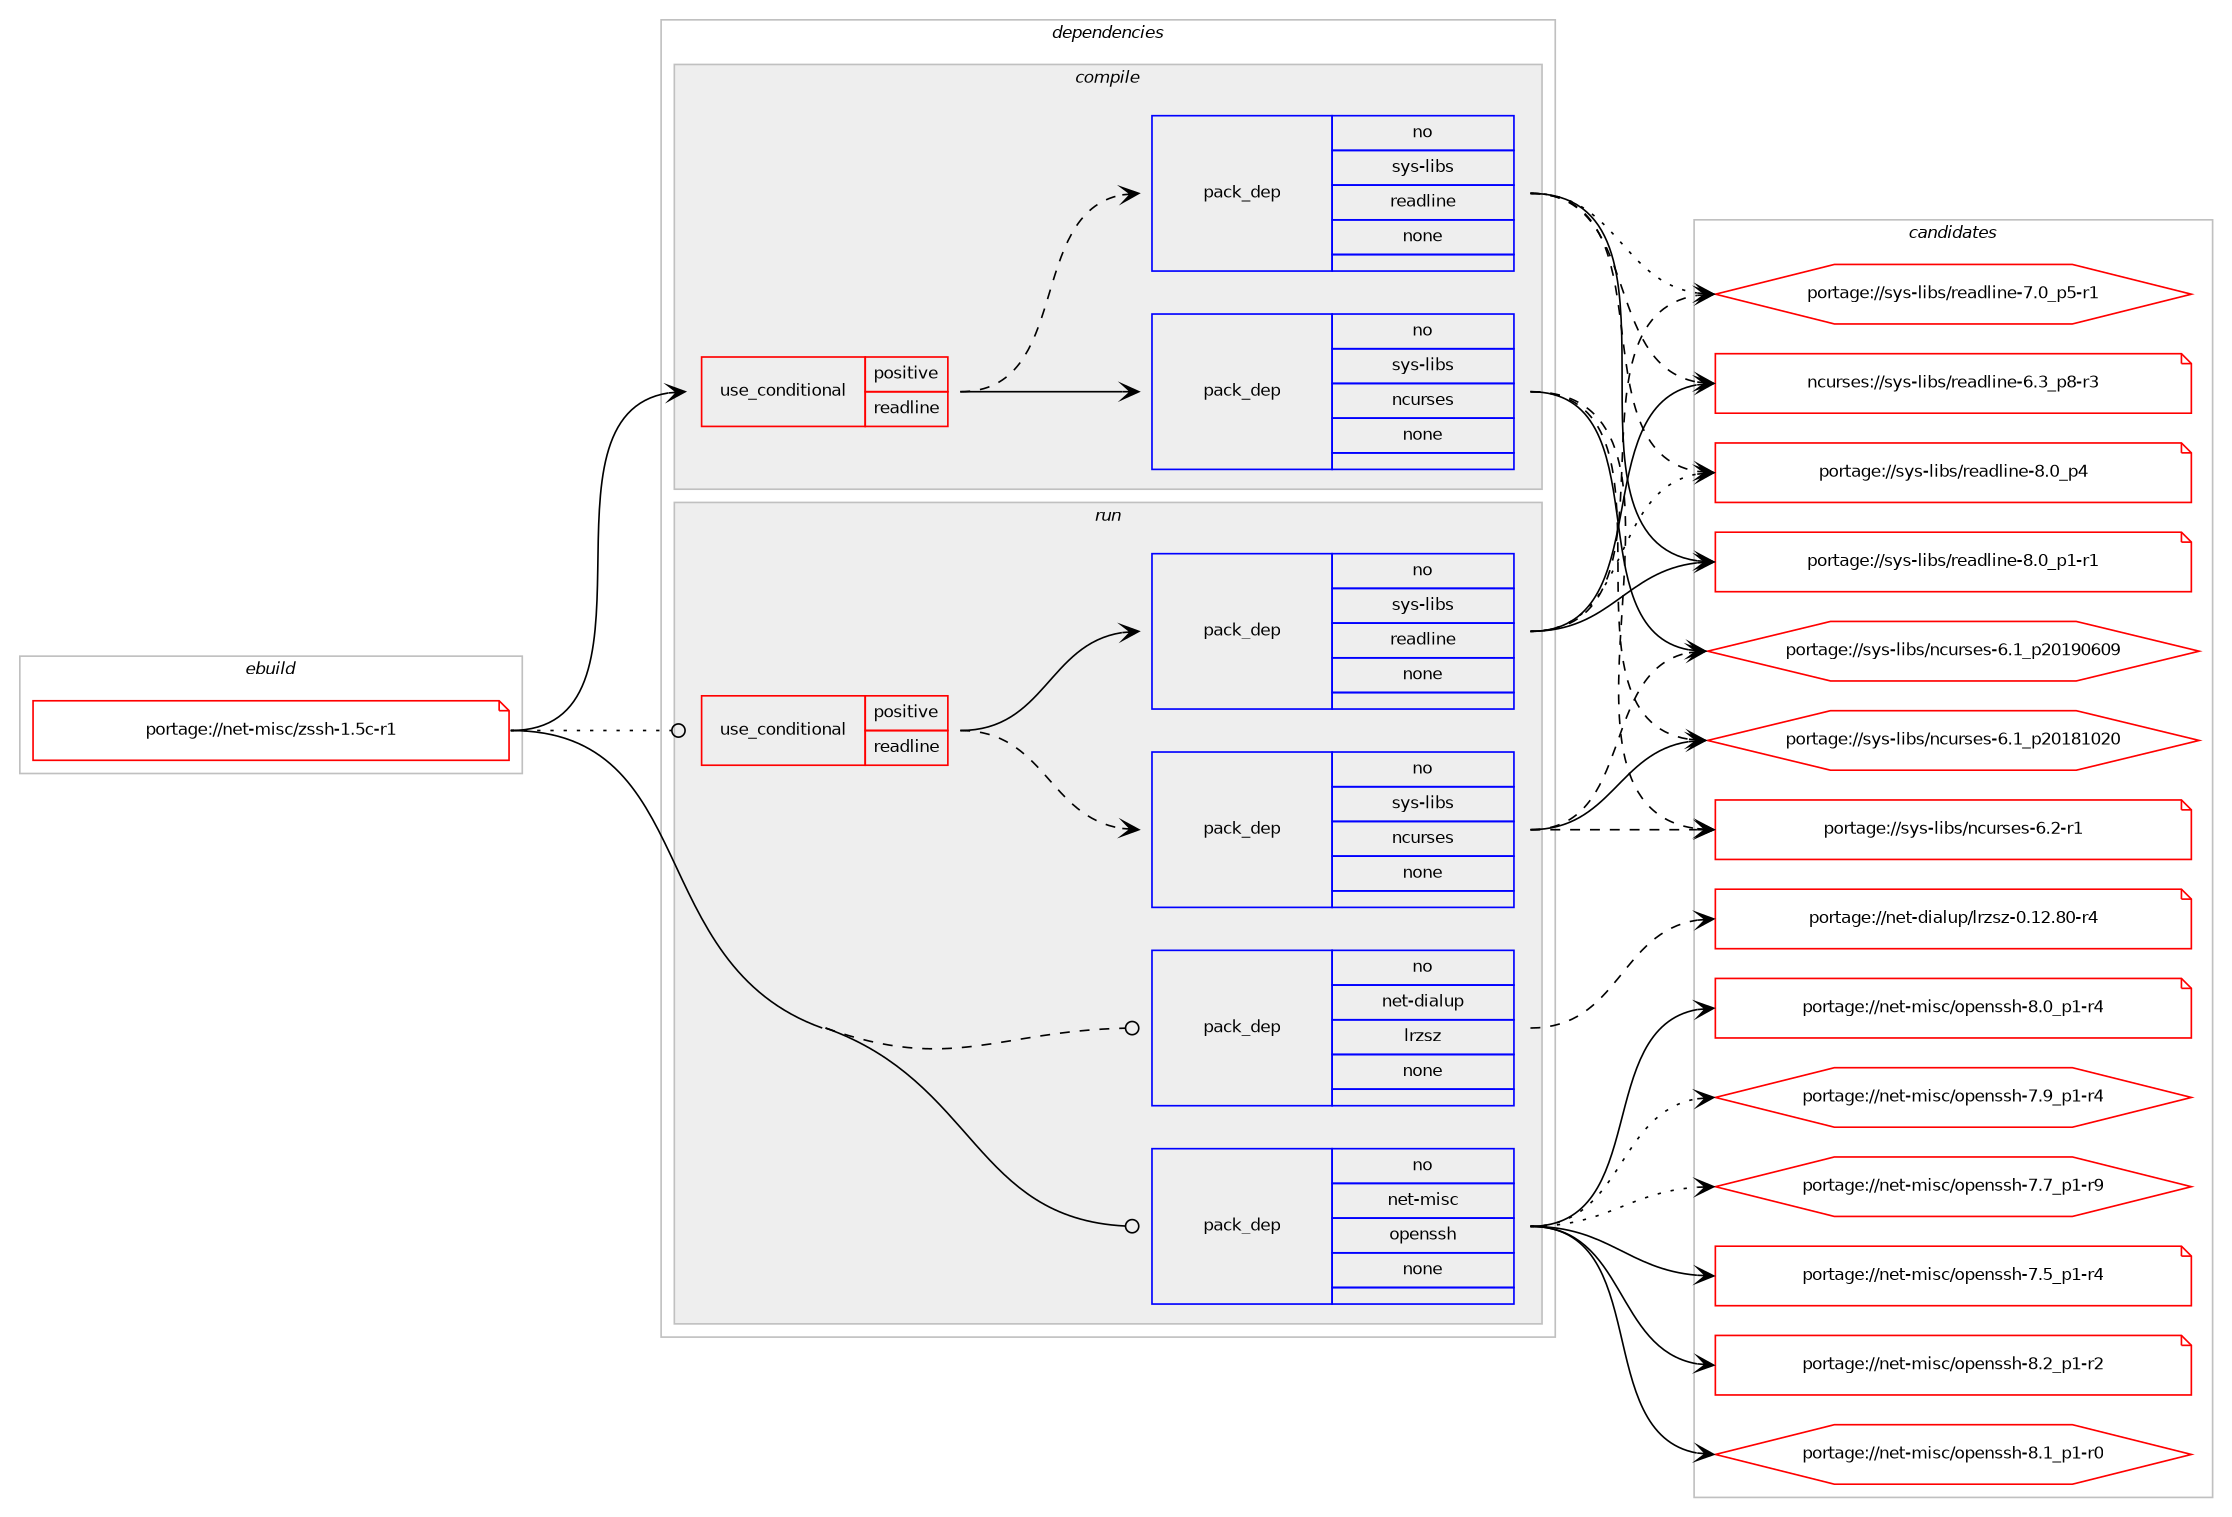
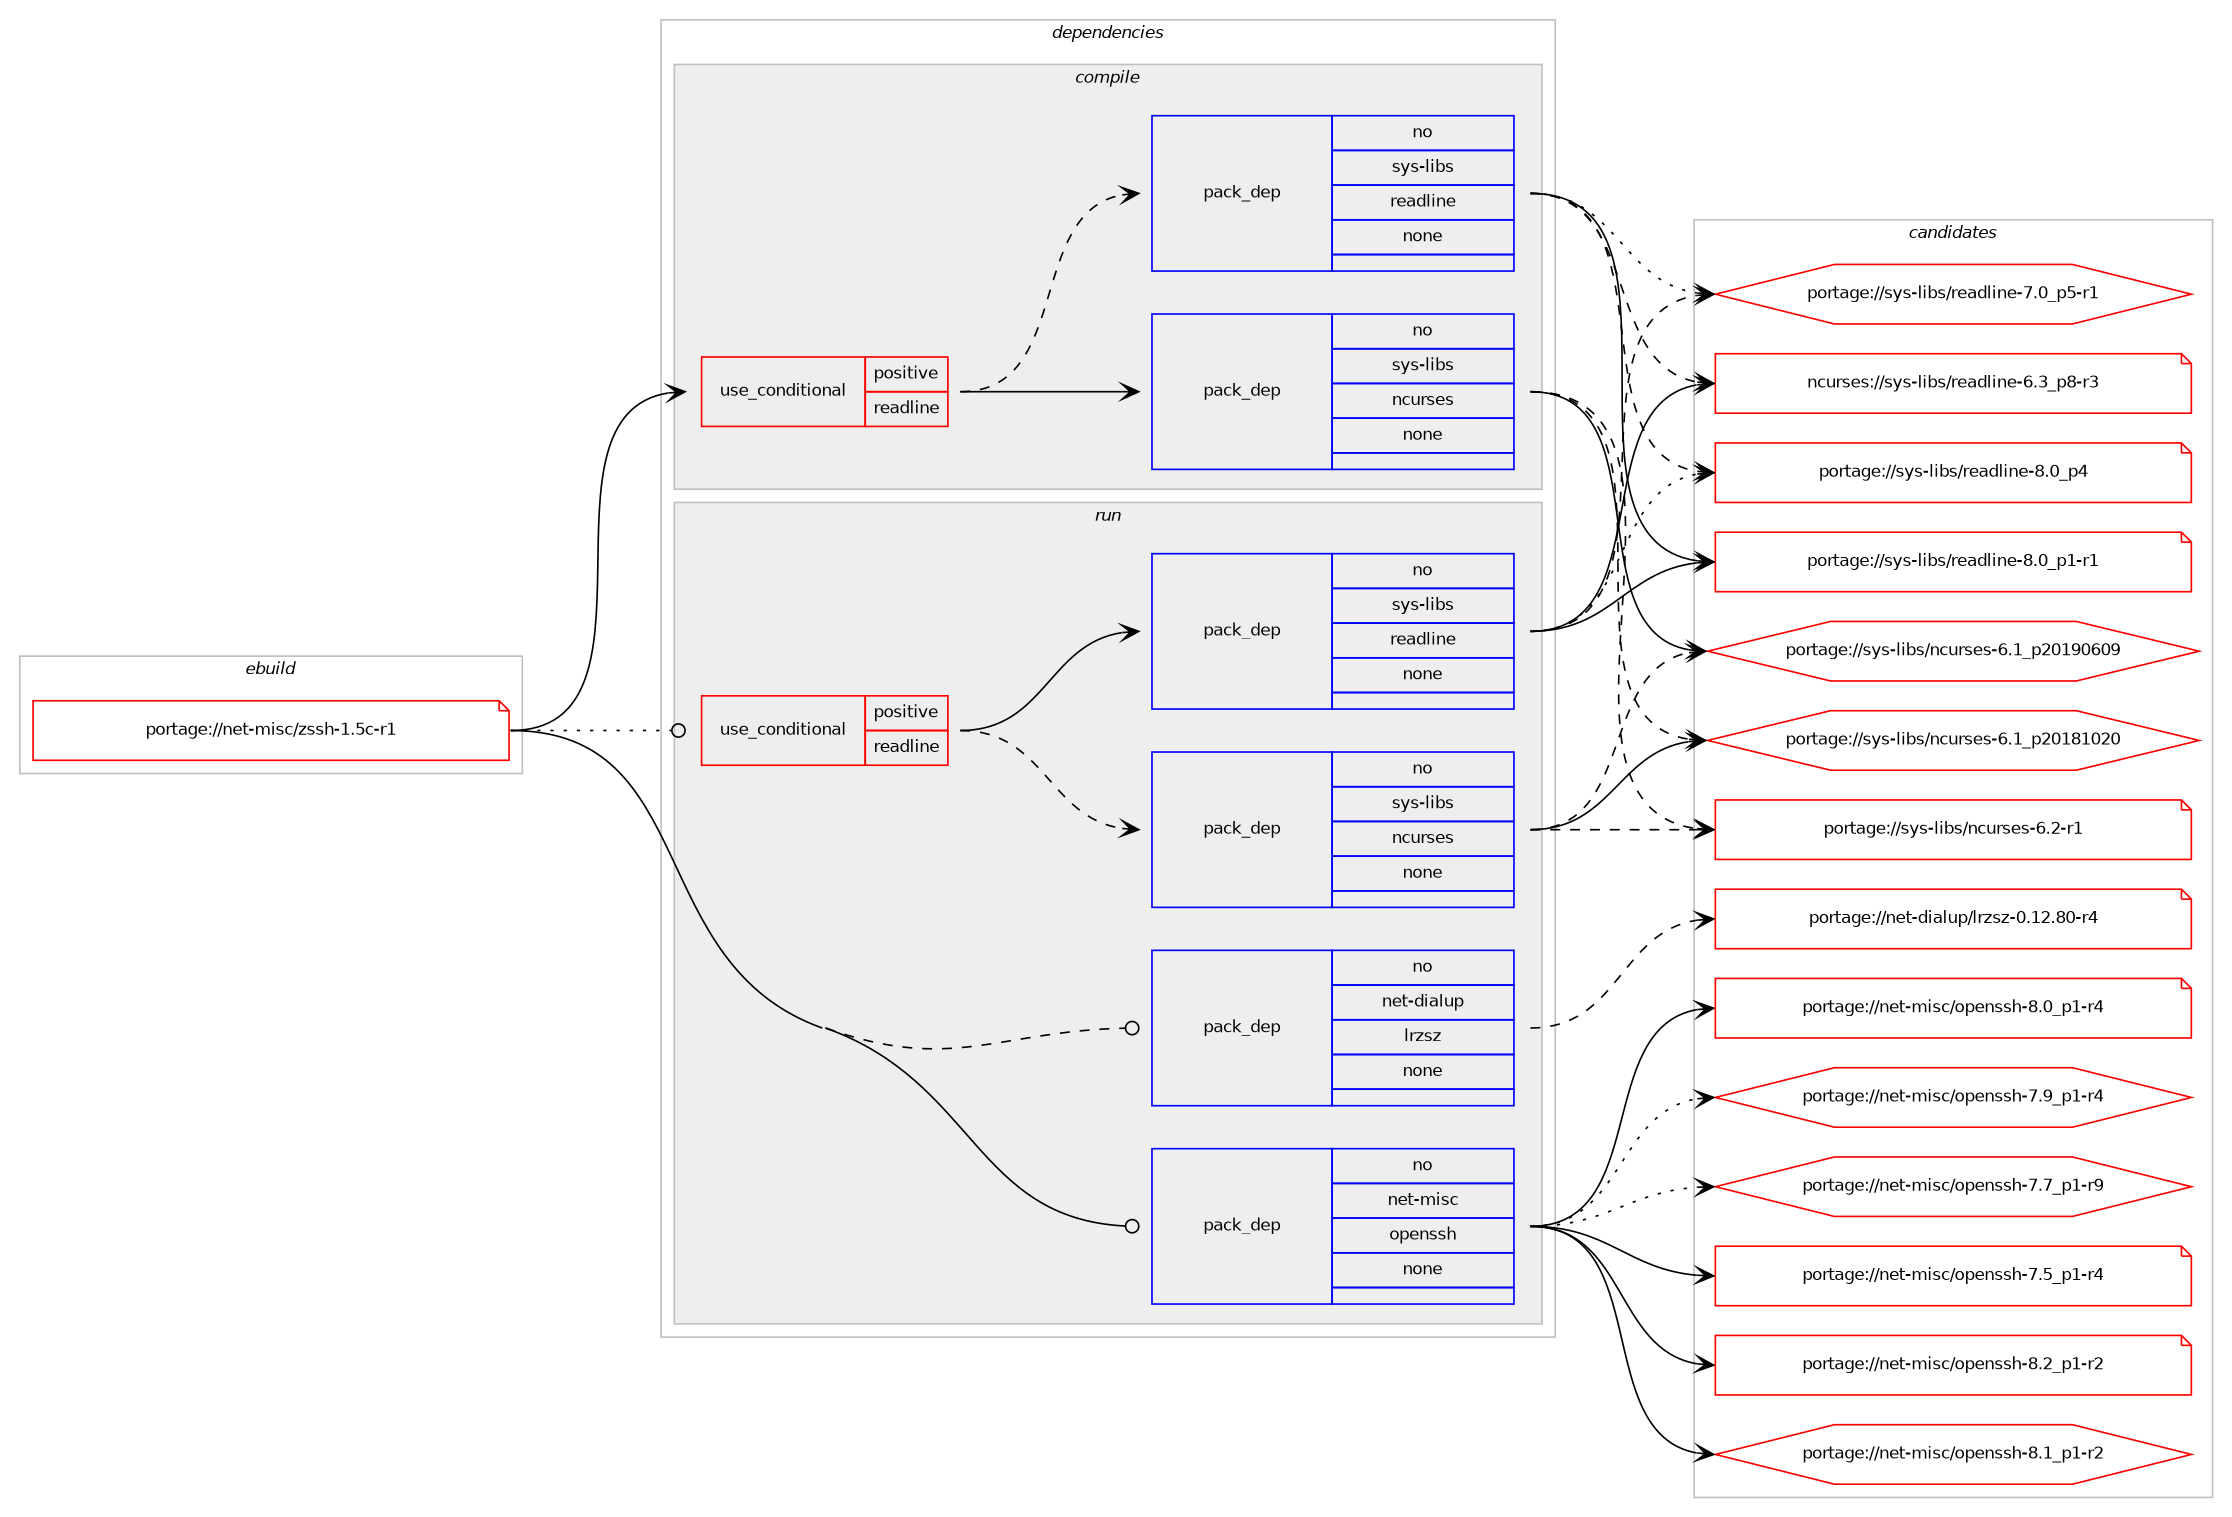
  digraph {
    compound=true
    concentrate=true
    fontname=Helvetica
    fontsize=10
    newrank=true
    rankdir=LR
    ranksep=1.5
    node [color=red fontname=Helvetica fontsize=10 shape=note]
    edge [arrowhead=vee headport=w style=solid tailport=e weight=100]
    n1 [label="portage://net-misc/zssh-1.5c-r1" width=4]
    n2 [color=blue label=<<TABLE BORDER="0" CELLBORDER="1" CELLSPACING="0" CELLPADDING="4" WIDTH="220"><TR><TD ROWSPAN="6" CELLPADDING="30">pack_dep</TD></TR><TR><TD WIDTH="110">no</TD></TR><TR><TD>sys-libs</TD></TR><TR><TD>ncurses</TD></TR><TR><TD>none</TD></TR><TR><TD></TD></TR></TABLE>> shape=none]
    n3 [color=blue label=<<TABLE BORDER="0" CELLBORDER="1" CELLSPACING="0" CELLPADDING="4" WIDTH="220"><TR><TD ROWSPAN="6" CELLPADDING="30">pack_dep</TD></TR><TR><TD WIDTH="110">no</TD></TR><TR><TD>sys-libs</TD></TR><TR><TD>readline</TD></TR><TR><TD>none</TD></TR><TR><TD></TD></TR></TABLE>> shape=none]
    n4 [label=<<TABLE BORDER="0" CELLBORDER="1" CELLSPACING="0" CELLPADDING="4"><TR><TD ROWSPAN="3" CELLPADDING="10">use_conditional</TD></TR><TR><TD>positive</TD></TR><TR><TD>readline</TD></TR></TABLE>> shape=none]
    n5 [color=blue label=<<TABLE BORDER="0" CELLBORDER="1" CELLSPACING="0" CELLPADDING="4" WIDTH="220"><TR><TD ROWSPAN="6" CELLPADDING="30">pack_dep</TD></TR><TR><TD WIDTH="110">no</TD></TR><TR><TD>sys-libs</TD></TR><TR><TD>ncurses</TD></TR><TR><TD>none</TD></TR><TR><TD></TD></TR></TABLE>> shape=none]
    n6 [color=blue label=<<TABLE BORDER="0" CELLBORDER="1" CELLSPACING="0" CELLPADDING="4" WIDTH="220"><TR><TD ROWSPAN="6" CELLPADDING="30">pack_dep</TD></TR><TR><TD WIDTH="110">no</TD></TR><TR><TD>sys-libs</TD></TR><TR><TD>readline</TD></TR><TR><TD>none</TD></TR><TR><TD></TD></TR></TABLE>> shape=none]
    n7 [label=<<TABLE BORDER="0" CELLBORDER="1" CELLSPACING="0" CELLPADDING="4"><TR><TD ROWSPAN="3" CELLPADDING="10">use_conditional</TD></TR><TR><TD>positive</TD></TR><TR><TD>readline</TD></TR></TABLE>> shape=none]
    n8 [color=blue label=<<TABLE BORDER="0" CELLBORDER="1" CELLSPACING="0" CELLPADDING="4" WIDTH="220"><TR><TD ROWSPAN="6" CELLPADDING="30">pack_dep</TD></TR><TR><TD WIDTH="110">no</TD></TR><TR><TD>net-dialup</TD></TR><TR><TD>lrzsz</TD></TR><TR><TD>none</TD></TR><TR><TD></TD></TR></TABLE>> shape=none]
    n9 [color=blue label=<<TABLE BORDER="0" CELLBORDER="1" CELLSPACING="0" CELLPADDING="4" WIDTH="220"><TR><TD ROWSPAN="6" CELLPADDING="30">pack_dep</TD></TR><TR><TD WIDTH="110">no</TD></TR><TR><TD>net-misc</TD></TR><TR><TD>openssh</TD></TR><TR><TD>none</TD></TR><TR><TD></TD></TR></TABLE>> shape=none]
    n10 [label="portage://sys-libs/ncurses-6.2-r1" width=4]
    n11 [label="portage://sys-libs/ncurses-6.1_p20190609" shape=hexagon width=4]
    n12 [label="portage://sys-libs/ncurses-6.1_p20181020" shape=hexagon width=4]
    n13 [label="portage://sys-libs/readline-8.0_p4" width=4]
    n14 [label="portage://sys-libs/readline-8.0_p1-r1" width=4]
    n15 [label="portage://sys-libs/readline-7.0_p5-r1" shape=hexagon width=4]
    n16 [label="ncurses://sys-libs/readline-6.3_p8-r3" width=4]
    n17 [label="portage://net-dialup/lrzsz-0.12.80-r4" width=4]
    n18 [label="portage://net-misc/openssh-8.2_p1-r2" width=4]
-   n19 [label="portage://net-misc/openssh-8.1_p1-r0" shape=hexagon width=4]
+   n19 [label="portage://net-misc/openssh-8.1_p1-r2" shape=hexagon width=4]
    n20 [label="portage://net-misc/openssh-8.0_p1-r4" width=4]
    n21 [label="portage://net-misc/openssh-7.9_p1-r4" shape=hexagon width=4]
    n22 [label="portage://net-misc/openssh-7.7_p1-r9" shape=hexagon width=4]
    n23 [label="portage://net-misc/openssh-7.5_p1-r4" width=4]
    subgraph cluster_1 {
      color=gray
      label=<<i>ebuild</i>>
      rank=same
      n1
    }
    subgraph cluster_2 {
      color=gray
      label=<<i>dependencies</i>>
      subgraph cluster_3 {
        color=gray
        fillcolor="#eeeeee"
        label=<<i>compile</i>>
        style=filled
        subgraph sub_4 {
          color=gray
          fillcolor="#eeeeee"
          label=<<i>compile</i>>
          style=filled
          n4
          subgraph sub_5 {
            color=gray
            fillcolor="#eeeeee"
            label=<<i>compile</i>>
            style=filled
            n2
          }
          subgraph sub_6 {
            color=gray
            fillcolor="#eeeeee"
            label=<<i>compile</i>>
            style=filled
            n3
          }
        }
      }
      subgraph cluster_7 {
        color=gray
        fillcolor="#eeeeee"
        label=<<i>compile and run</i>>
        style=filled
      }
      subgraph cluster_8 {
        color=gray
        fillcolor="#eeeeee"
        label=<<i>run</i>>
        style=filled
        subgraph sub_9 {
          color=gray
          fillcolor="#eeeeee"
          label=<<i>run</i>>
          style=filled
          n7
          subgraph sub_10 {
            color=gray
            fillcolor="#eeeeee"
            label=<<i>run</i>>
            style=filled
            n5
          }
          subgraph sub_11 {
            color=gray
            fillcolor="#eeeeee"
            label=<<i>run</i>>
            style=filled
            n6
          }
        }
        subgraph sub_12 {
          color=gray
          fillcolor="#eeeeee"
          label=<<i>run</i>>
          style=filled
          n8
        }
        subgraph sub_13 {
          color=gray
          fillcolor="#eeeeee"
          label=<<i>run</i>>
          style=filled
          n9
        }
      }
    }
    subgraph cluster_14 {
      color=gray
      label=<<i>candidates</i>>
      rank=same
      subgraph sub_15 {
        color=black
        label=<<i>candidates</i>>
        nodesep=1
        rank=same
        n10
        n11
        n12
      }
      subgraph sub_16 {
        color=black
        label=<<i>candidates</i>>
        nodesep=1
        rank=same
        n13
        n14
        n15
        n16
      }
      subgraph sub_17 {
        color=black
        label=<<i>candidates</i>>
        nodesep=1
        rank=same
        n10
        n11
        n12
      }
      subgraph sub_18 {
        color=black
        label=<<i>candidates</i>>
        nodesep=1
        rank=same
        n13
        n14
        n15
        n16
      }
      subgraph sub_19 {
        color=black
        label=<<i>candidates</i>>
        nodesep=1
        rank=same
        n17
      }
      subgraph sub_20 {
        color=black
        label=<<i>candidates</i>>
        nodesep=1
        rank=same
        n18
        n19
        n20
        n21
        n22
        n23
      }
    }
    n1 -> n4 [weight=20]
    n1 -> n7 [arrowhead=odot style=dotted weight=20]
    n1 -> n8 [arrowhead=odot style=dashed weight=20]
    n1 -> n9 [arrowhead=odot weight=20]
    n2 -> n10 [style=dashed]
    n2 -> n11
    n2 -> n12 [style=dashed]
    n3 -> n13 [style=dashed]
    n3 -> n14
    n3 -> n15 [style=dotted]
    n3 -> n16 [style=dashed]
    n4 -> n2 [weight=20]
    n4 -> n3 [style=dashed weight=20]
    n5 -> n10 [style=dashed]
    n5 -> n11 [style=dashed]
    n5 -> n12
    n6 -> n13 [style=dotted]
    n6 -> n14
    n6 -> n15 [style=dashed]
    n6 -> n16
    n7 -> n5 [style=dashed weight=20]
    n7 -> n6 [weight=20]
    n8 -> n17 [style=dashed]
    n9 -> n18
    n9 -> n19
    n9 -> n20
    n9 -> n21 [style=dotted]
    n9 -> n22 [style=dotted]
    n9 -> n23
  }
